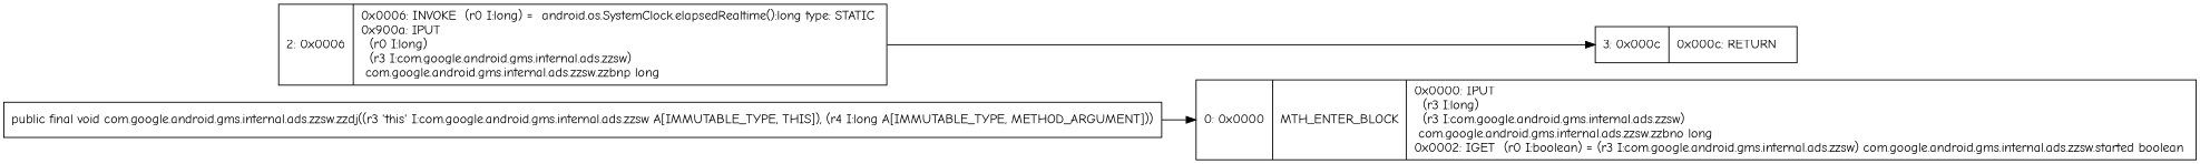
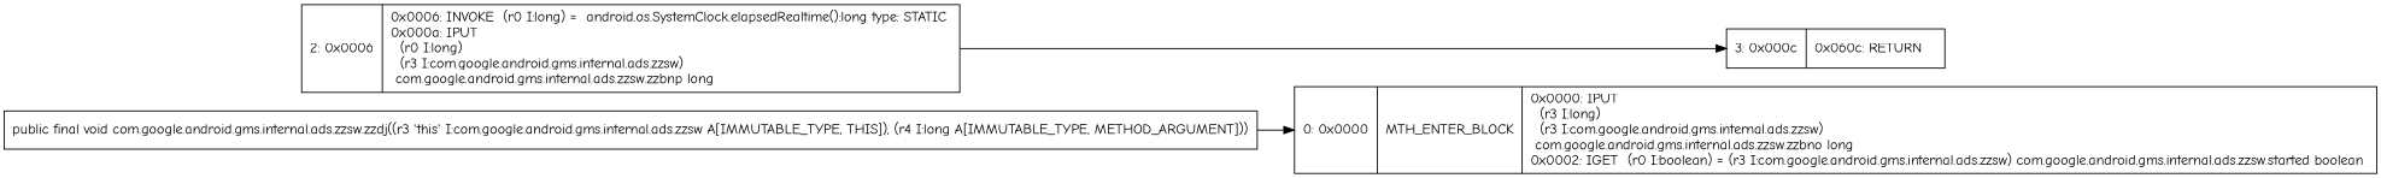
  digraph {
    fontname="Comic Neue"
    rankdir=LR
    node [fontname="Comic Neue" shape=record]
    edge [fontname="Comic Neue"]
    n1 [label="{0\:\ 0x0000|MTH_ENTER_BLOCK\l|0x0000: IPUT  \l  (r3 I:long)\l  (r3 I:com.google.android.gms.internal.ads.zzsw)\l com.google.android.gms.internal.ads.zzsw.zzbno long \l0x0002: IGET  (r0 I:boolean) = (r3 I:com.google.android.gms.internal.ads.zzsw) com.google.android.gms.internal.ads.zzsw.started boolean \l}"]
-   n2 [label="{2\:\ 0x0006|0x0006: INVOKE  (r0 I:long) =  android.os.SystemClock.elapsedRealtime():long type: STATIC \l0x900a: IPUT  \l  (r0 I:long)\l  (r3 I:com.google.android.gms.internal.ads.zzsw)\l com.google.android.gms.internal.ads.zzsw.zzbnp long \l}"]
-   n3 [label="{3\:\ 0x000c|0x000c: RETURN   \l}"]
+   n2 [label="{2\:\ 0x0006|0x0006: INVOKE  (r0 I:long) =  android.os.SystemClock.elapsedRealtime():long type: STATIC \l0x000a: IPUT  \l  (r0 I:long)\l  (r3 I:com.google.android.gms.internal.ads.zzsw)\l com.google.android.gms.internal.ads.zzsw.zzbnp long \l}"]
+   n3 [label="{3\:\ 0x000c|0x060c: RETURN   \l}"]
    n4 [label="{public final void com.google.android.gms.internal.ads.zzsw.zzdj((r3 'this' I:com.google.android.gms.internal.ads.zzsw A[IMMUTABLE_TYPE, THIS]), (r4 I:long A[IMMUTABLE_TYPE, METHOD_ARGUMENT])) }"]
    n2 -> n3
    n4 -> n1
  }
